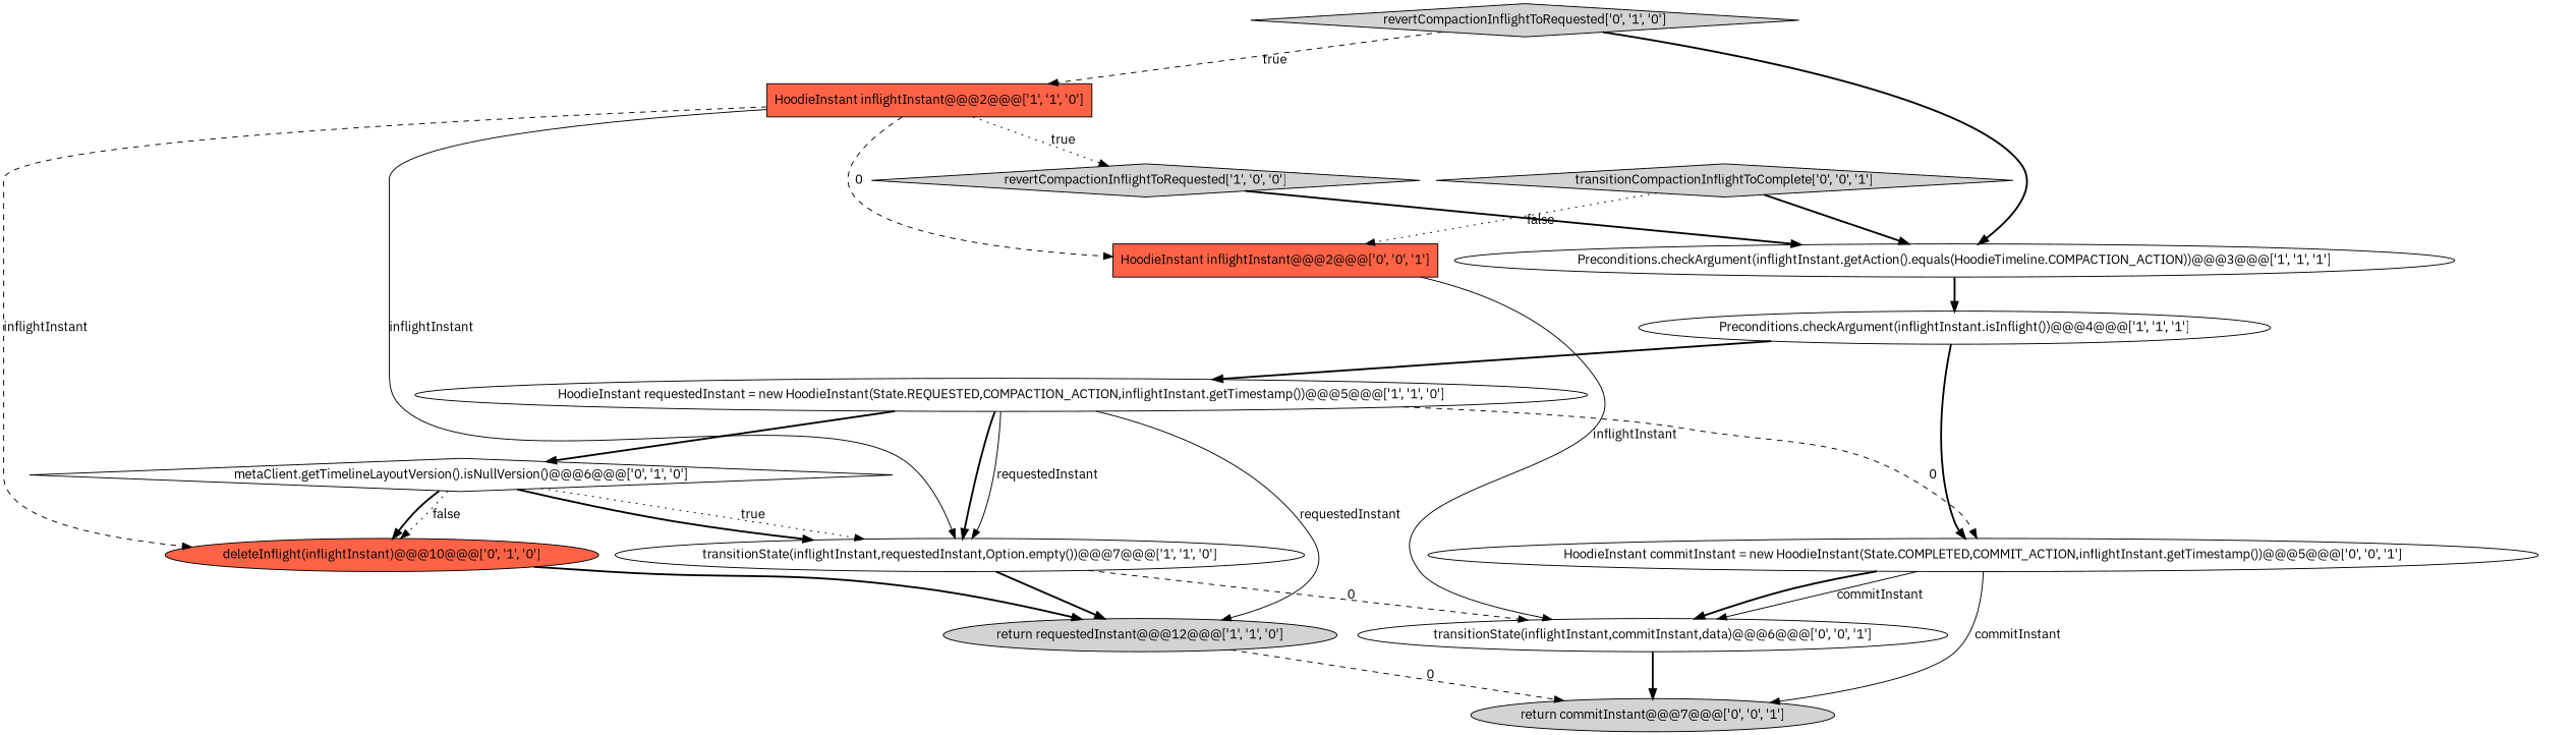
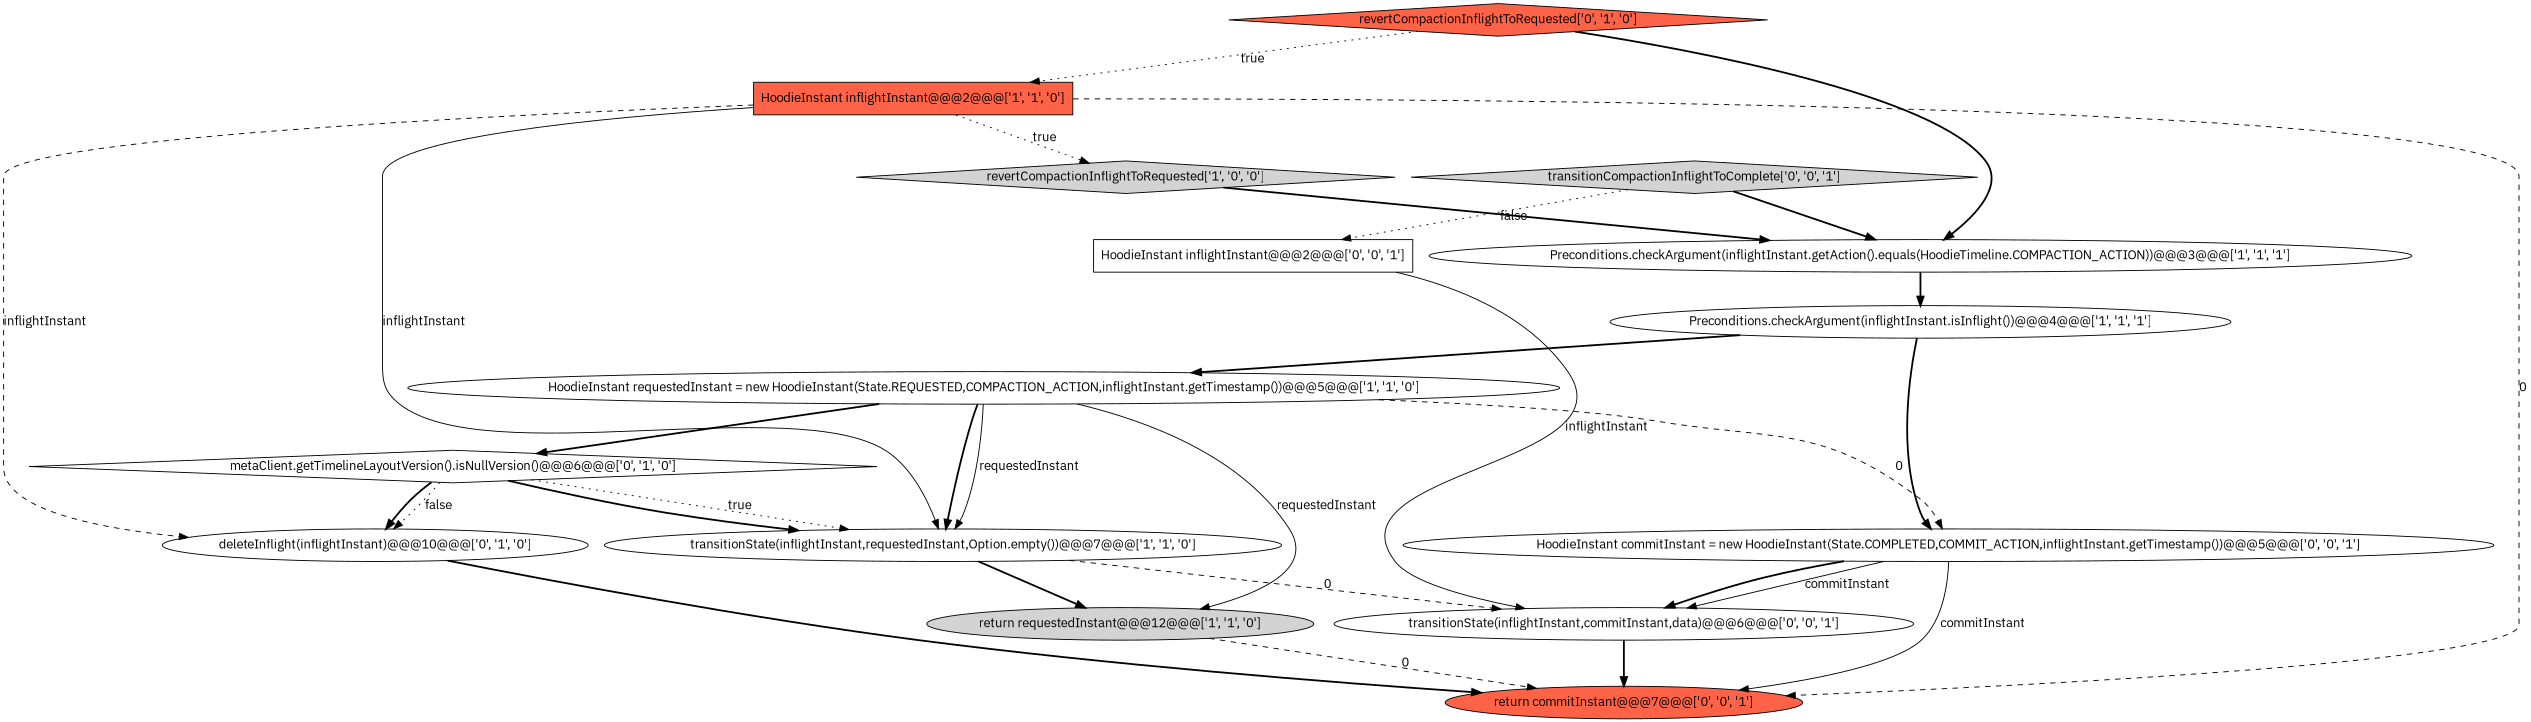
  digraph {
    fontname="IBM Plex Sans"
    node [fillcolor=white fontname="IBM Plex Sans" shape=ellipse style=filled]
    edge [fontname="IBM Plex Sans" style=bold]
-   n1 [fillcolor=lightgray label="revertCompactionInflightToRequested['0', '1', '0']" shape=diamond]
+   n1 [fillcolor=tomato label="revertCompactionInflightToRequested['0', '1', '0']" shape=diamond]
    n2 [label="Preconditions.checkArgument(inflightInstant.getAction().equals(HoodieTimeline.COMPACTION_ACTION))@@@3@@@['1', '1', '1']"]
    n3 [fillcolor=tomato label="HoodieInstant inflightInstant@@@2@@@['1', '1', '0']" shape=box]
    n4 [label="Preconditions.checkArgument(inflightInstant.isInflight())@@@4@@@['1', '1', '1']"]
-   n5 [fillcolor=tomato label="HoodieInstant inflightInstant@@@2@@@['0', '0', '1']" shape=box]
+   n5 [label="HoodieInstant inflightInstant@@@2@@@['0', '0', '1']" shape=box]
    n6 [label="transitionState(inflightInstant,requestedInstant,Option.empty())@@@7@@@['1', '1', '0']"]
    n7 [fillcolor=lightgray label="revertCompactionInflightToRequested['1', '0', '0']" shape=diamond]
-   n8 [fillcolor=tomato label="deleteInflight(inflightInstant)@@@10@@@['0', '1', '0']"]
+   n8 [label="deleteInflight(inflightInstant)@@@10@@@['0', '1', '0']"]
    n9 [label="transitionState(inflightInstant,commitInstant,data)@@@6@@@['0', '0', '1']"]
-   n10 [fillcolor=lightgray label="return commitInstant@@@7@@@['0', '0', '1']"]
+   n10 [fillcolor=tomato label="return commitInstant@@@7@@@['0', '0', '1']"]
    n11 [label="HoodieInstant requestedInstant = new HoodieInstant(State.REQUESTED,COMPACTION_ACTION,inflightInstant.getTimestamp())@@@5@@@['1', '1', '0']"]
    n12 [label="HoodieInstant commitInstant = new HoodieInstant(State.COMPLETED,COMMIT_ACTION,inflightInstant.getTimestamp())@@@5@@@['0', '0', '1']"]
    n13 [fillcolor=lightgray label="return requestedInstant@@@12@@@['1', '1', '0']"]
    n14 [label="metaClient.getTimelineLayoutVersion().isNullVersion()@@@6@@@['0', '1', '0']" shape=diamond]
    n15 [fillcolor=lightgray label="transitionCompactionInflightToComplete['0', '0', '1']" shape=diamond]
    n1 -> n2
-   n1 -> n3 [label=true style=dashed]
+   n1 -> n3 [label=true style=dotted]
    n2 -> n4
-   n3 -> n5 [label=0 style=dashed]
+   n3 -> n10 [label=0 style=dashed]
    n3 -> n6 [label=inflightInstant style=solid]
    n3 -> n7 [label=true style=dotted]
    n3 -> n8 [label=inflightInstant style=dashed]
    n4 -> n11
    n4 -> n12
    n5 -> n9 [label=inflightInstant style=solid]
    n6 -> n9 [label=0 style=dashed]
    n6 -> n13
    n7 -> n2
-   n8 -> n13
+   n8 -> n10
    n9 -> n10
    n11 -> n6
    n11 -> n6 [label=requestedInstant style=solid]
    n11 -> n12 [label=0 style=dashed]
    n11 -> n13 [label=requestedInstant style=solid]
    n11 -> n14
    n12 -> n9 [label=commitInstant style=solid]
    n12 -> n9
    n12 -> n10 [label=commitInstant style=solid]
    n13 -> n10 [label=0 style=dashed]
    n14 -> n6 [label=true style=dotted]
    n14 -> n6
    n14 -> n8
    n14 -> n8 [label=false style=dotted]
    n15 -> n2
    n15 -> n5 [label=false style=dotted]
  }
